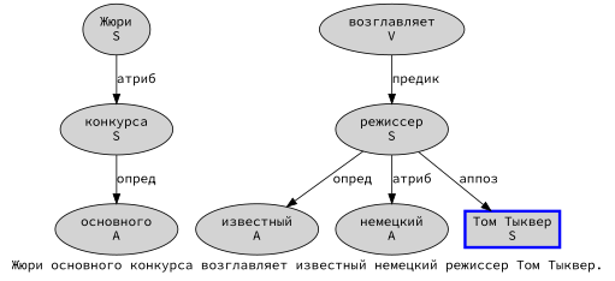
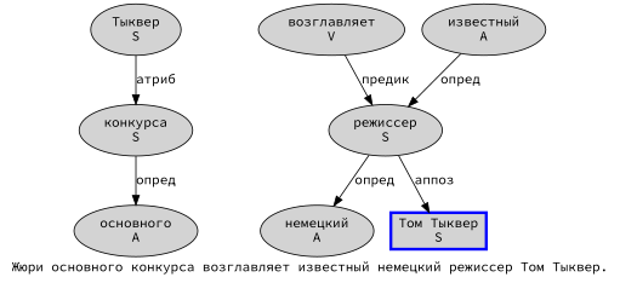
  digraph {
    fontname="Source Code Pro"
    label="Жюри основного конкурса возглавляет известный немецкий режиссер Том Тыквер."
    node [fillcolor=lightgray fontname="Source Code Pro" penwidth=1 shape=ellipse style=filled]
    edge [fontname="Source Code Pro"]
-   n1 [label="Жюри\nS"]
+   n1 [label="Тыквер\nS"]
    n2 [label="конкурса\nS"]
    n3 [label="основного\nA"]
    n4 [label="возглавляет\nV"]
    n5 [label="режиссер\nS"]
    n6 [label="известный\nA"]
    n7 [label="немецкий\nA"]
    n8 [color=blue label="Том Тыквер\nS" penwidth=3 shape=box]
    n1 -> n2 [label="атриб"]
    n2 -> n3 [label="опред"]
    n4 -> n5 [label="предик"]
-   n5 -> n6 [label="опред"]
-   n5 -> n7 [label="атриб"]
+   n6 -> n5 [label="опред"]
+   n5 -> n7 [label="опред"]
    n5 -> n8 [label="аппоз"]
  }
